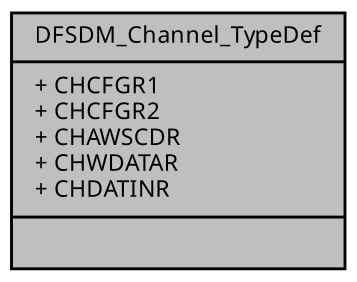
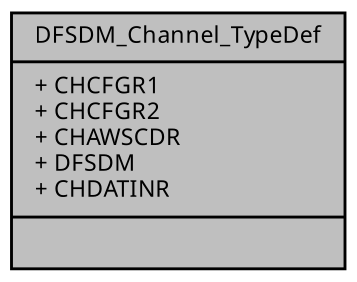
  digraph {
-   n1 [color=black fillcolor=grey75 fontcolor=black fontname=Sans fontsize=8 height=0.2 label="{DFSDM_Channel_TypeDef\n|+ CHCFGR1\l+ CHCFGR2\l+ CHAWSCDR\l+ CHWDATAR\l+ CHDATINR\l|}" shape=record style=filled width=0.4]
+   n1 [color=black fillcolor=grey75 fontcolor=black fontname=Sans fontsize=8 height=0.2 label="{DFSDM_Channel_TypeDef\n|+ CHCFGR1\l+ CHCFGR2\l+ CHAWSCDR\l+ DFSDM\l+ CHDATINR\l|}" shape=record style=filled width=0.4]
  }
